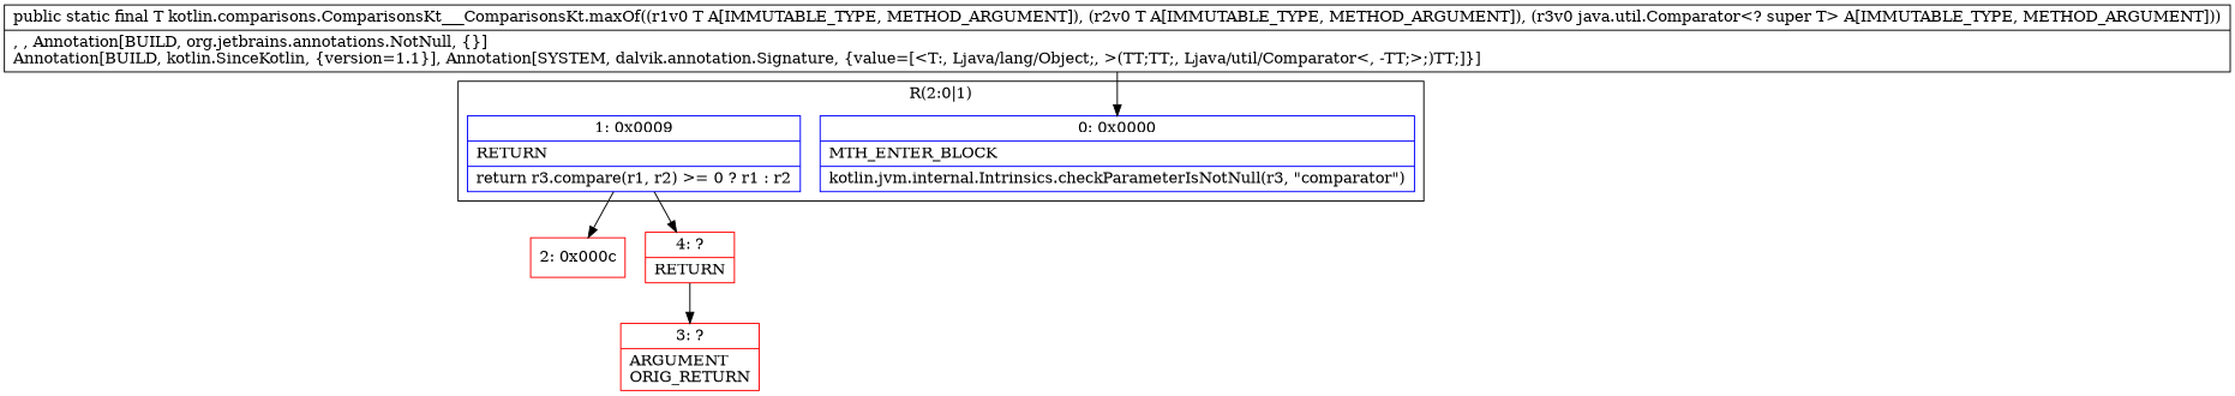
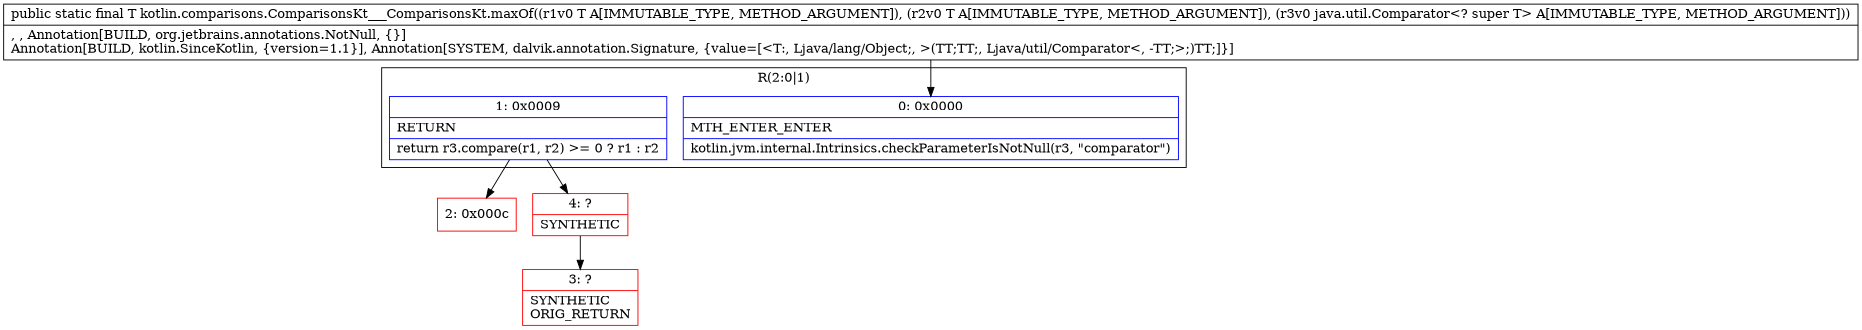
  digraph {
    node [color=red shape=record]
-   n1 [color=blue label="{0\:\ 0x0000|MTH_ENTER_BLOCK\l|kotlin.jvm.internal.Intrinsics.checkParameterIsNotNull(r3, \"comparator\")\l}"]
+   n1 [color=blue label="{0\:\ 0x0000|MTH_ENTER_ENTER\l|kotlin.jvm.internal.Intrinsics.checkParameterIsNotNull(r3, \"comparator\")\l}"]
    n2 [color=blue label="{1\:\ 0x0009|RETURN\l|return r3.compare(r1, r2) \>= 0 ? r1 : r2\l}"]
    n3 [label="{2\:\ 0x000c}"]
-   n4 [label="{4\:\ ?|RETURN\l}"]
-   n5 [label="{3\:\ ?|ARGUMENT\lORIG_RETURN\l}"]
+   n4 [label="{4\:\ ?|SYNTHETIC\l}"]
+   n5 [label="{3\:\ ?|SYNTHETIC\lORIG_RETURN\l}"]
    n6 [label="{public static final T kotlin.comparisons.ComparisonsKt___ComparisonsKt.maxOf((r1v0 T A[IMMUTABLE_TYPE, METHOD_ARGUMENT]), (r2v0 T A[IMMUTABLE_TYPE, METHOD_ARGUMENT]), (r3v0 java.util.Comparator\<? super T\> A[IMMUTABLE_TYPE, METHOD_ARGUMENT]))  | , , Annotation[BUILD, org.jetbrains.annotations.NotNull, \{\}]\lAnnotation[BUILD, kotlin.SinceKotlin, \{version=1.1\}], Annotation[SYSTEM, dalvik.annotation.Signature, \{value=[\<T:, Ljava\/lang\/Object;, \>(TT;TT;, Ljava\/util\/Comparator\<, \-TT;\>;)TT;]\}]\l}" color=""]
    subgraph cluster_1 {
      label="R(2:0|1)"
      n1
      n2
    }
    n2 -> n3
    n2 -> n4
    n4 -> n5
    n6 -> n1
  }
